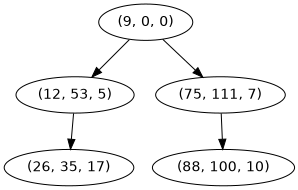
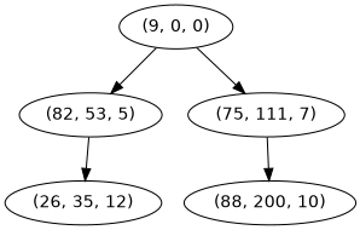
  digraph {
    fontname="DejaVu Sans"
    node [fontname="DejaVu Sans"]
    edge [fontname="DejaVu Sans"]
    n1 [label="(9, 0, 0)"]
-   "(12, 53, 5)"
+   "(12, 53, 5)" [label="(82, 53, 5)"]
    n3 [label="(75, 111, 7)"]
-   "(26, 35, 12)" [label="(26, 35, 17)"]
-   "(88, 100, 10)"
+   "(26, 35, 12)"
+   "(88, 100, 10)" [label="(88, 200, 10)"]
    n1 -> "(12, 53, 5)"
    n1 -> n3
    "(12, 53, 5)" -> "(26, 35, 12)"
    n3 -> "(88, 100, 10)"
  }
